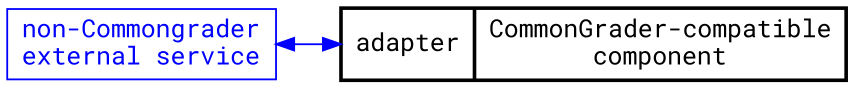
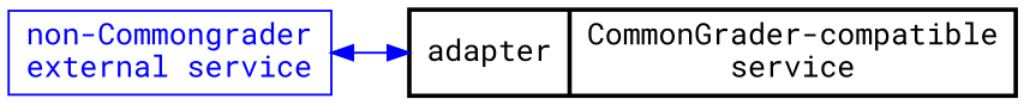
  digraph {
    rankdir=LR
    fontname="Roboto Mono"
    node [fontname="Roboto Mono" shape=record]
-   n1 [label="{ adapter | CommonGrader-compatible\ncomponent }" style=bold]
+   n1 [label="{ adapter | CommonGrader-compatible\nservice }" style=bold]
    n2 [color=blue fontcolor=blue label="non-Commongrader\nexternal service"]
    subgraph sub_1 {
      n1
    }
    subgraph sub_2 {
      n1
      n2
    }
    n2 -> n1 [color=blue dir=both fontcolor=blue fontname="Roboto Mono"]
  }
